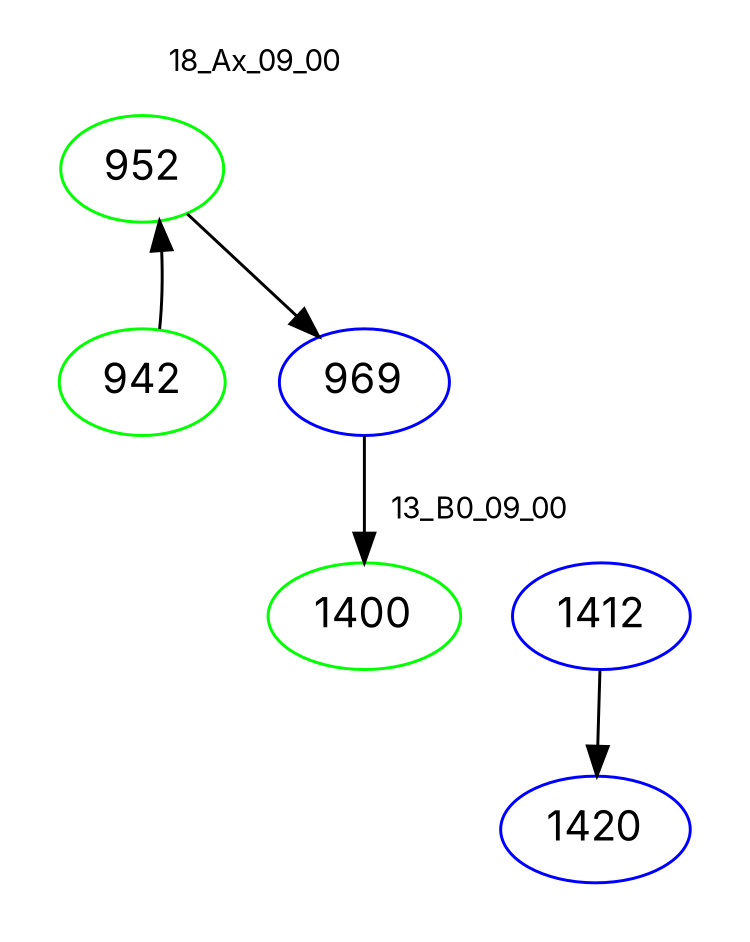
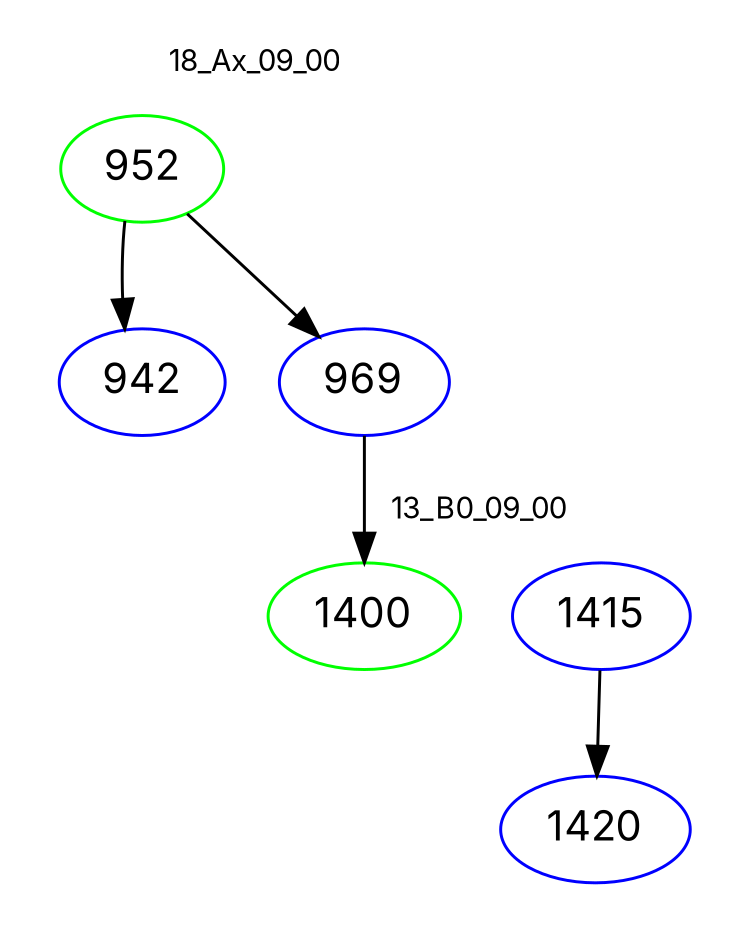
  digraph {
    fontname=Inter
    node [color=green fontname=Inter]
    edge [color=black fontname=Inter]
    n1 [label=952]
-   n2 [label=942]
+   n2 [color=blue label=942]
    n3 [color=blue label=969]
-   n4 [color=blue label=1412]
+   n4 [color=blue label=1415]
    n5 [label=1400]
    n6 [color=blue label=1420]
    subgraph cluster_1 {
      color=white
      fontsize=10
      label="18_Ax_09_00"
      n1
      n2
      n3
    }
    subgraph cluster_2 {
      color=white
      fontsize=10
      label="13_B0_09_00"
      n4
      n5
      n6
    }
-   n2 -> n1
+   n1 -> n2
    n1 -> n3
    n3 -> n5
    n4 -> n6
  }
